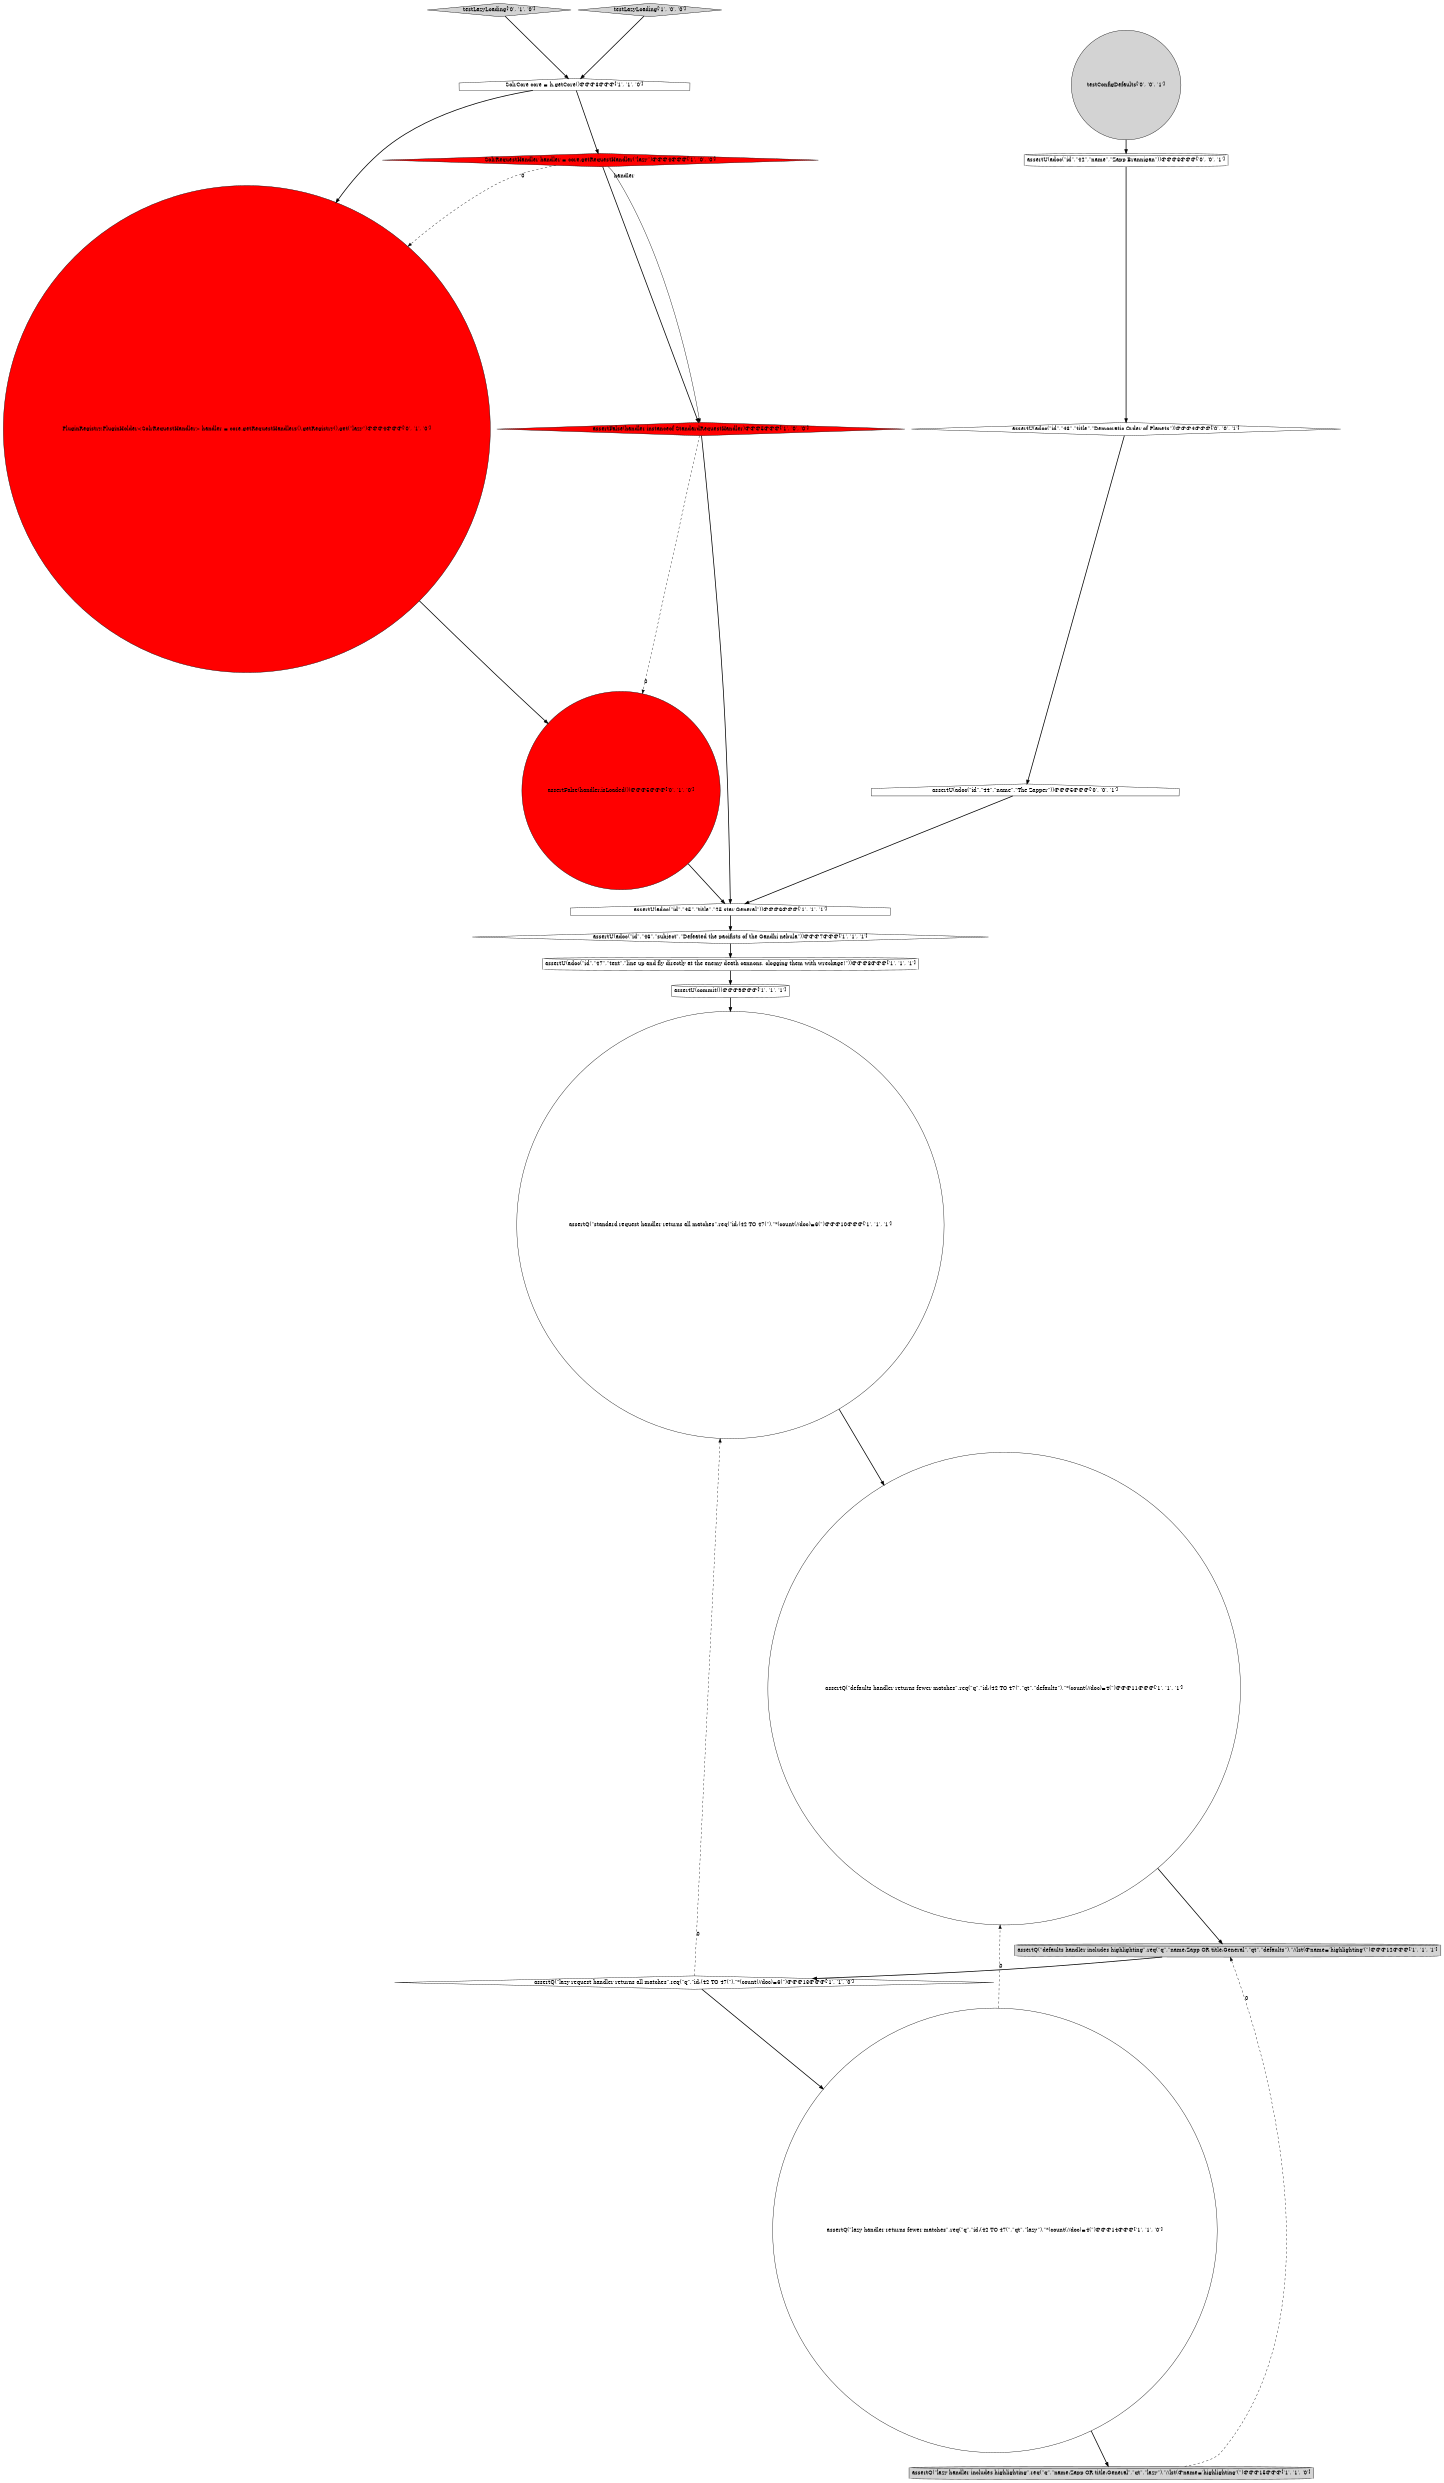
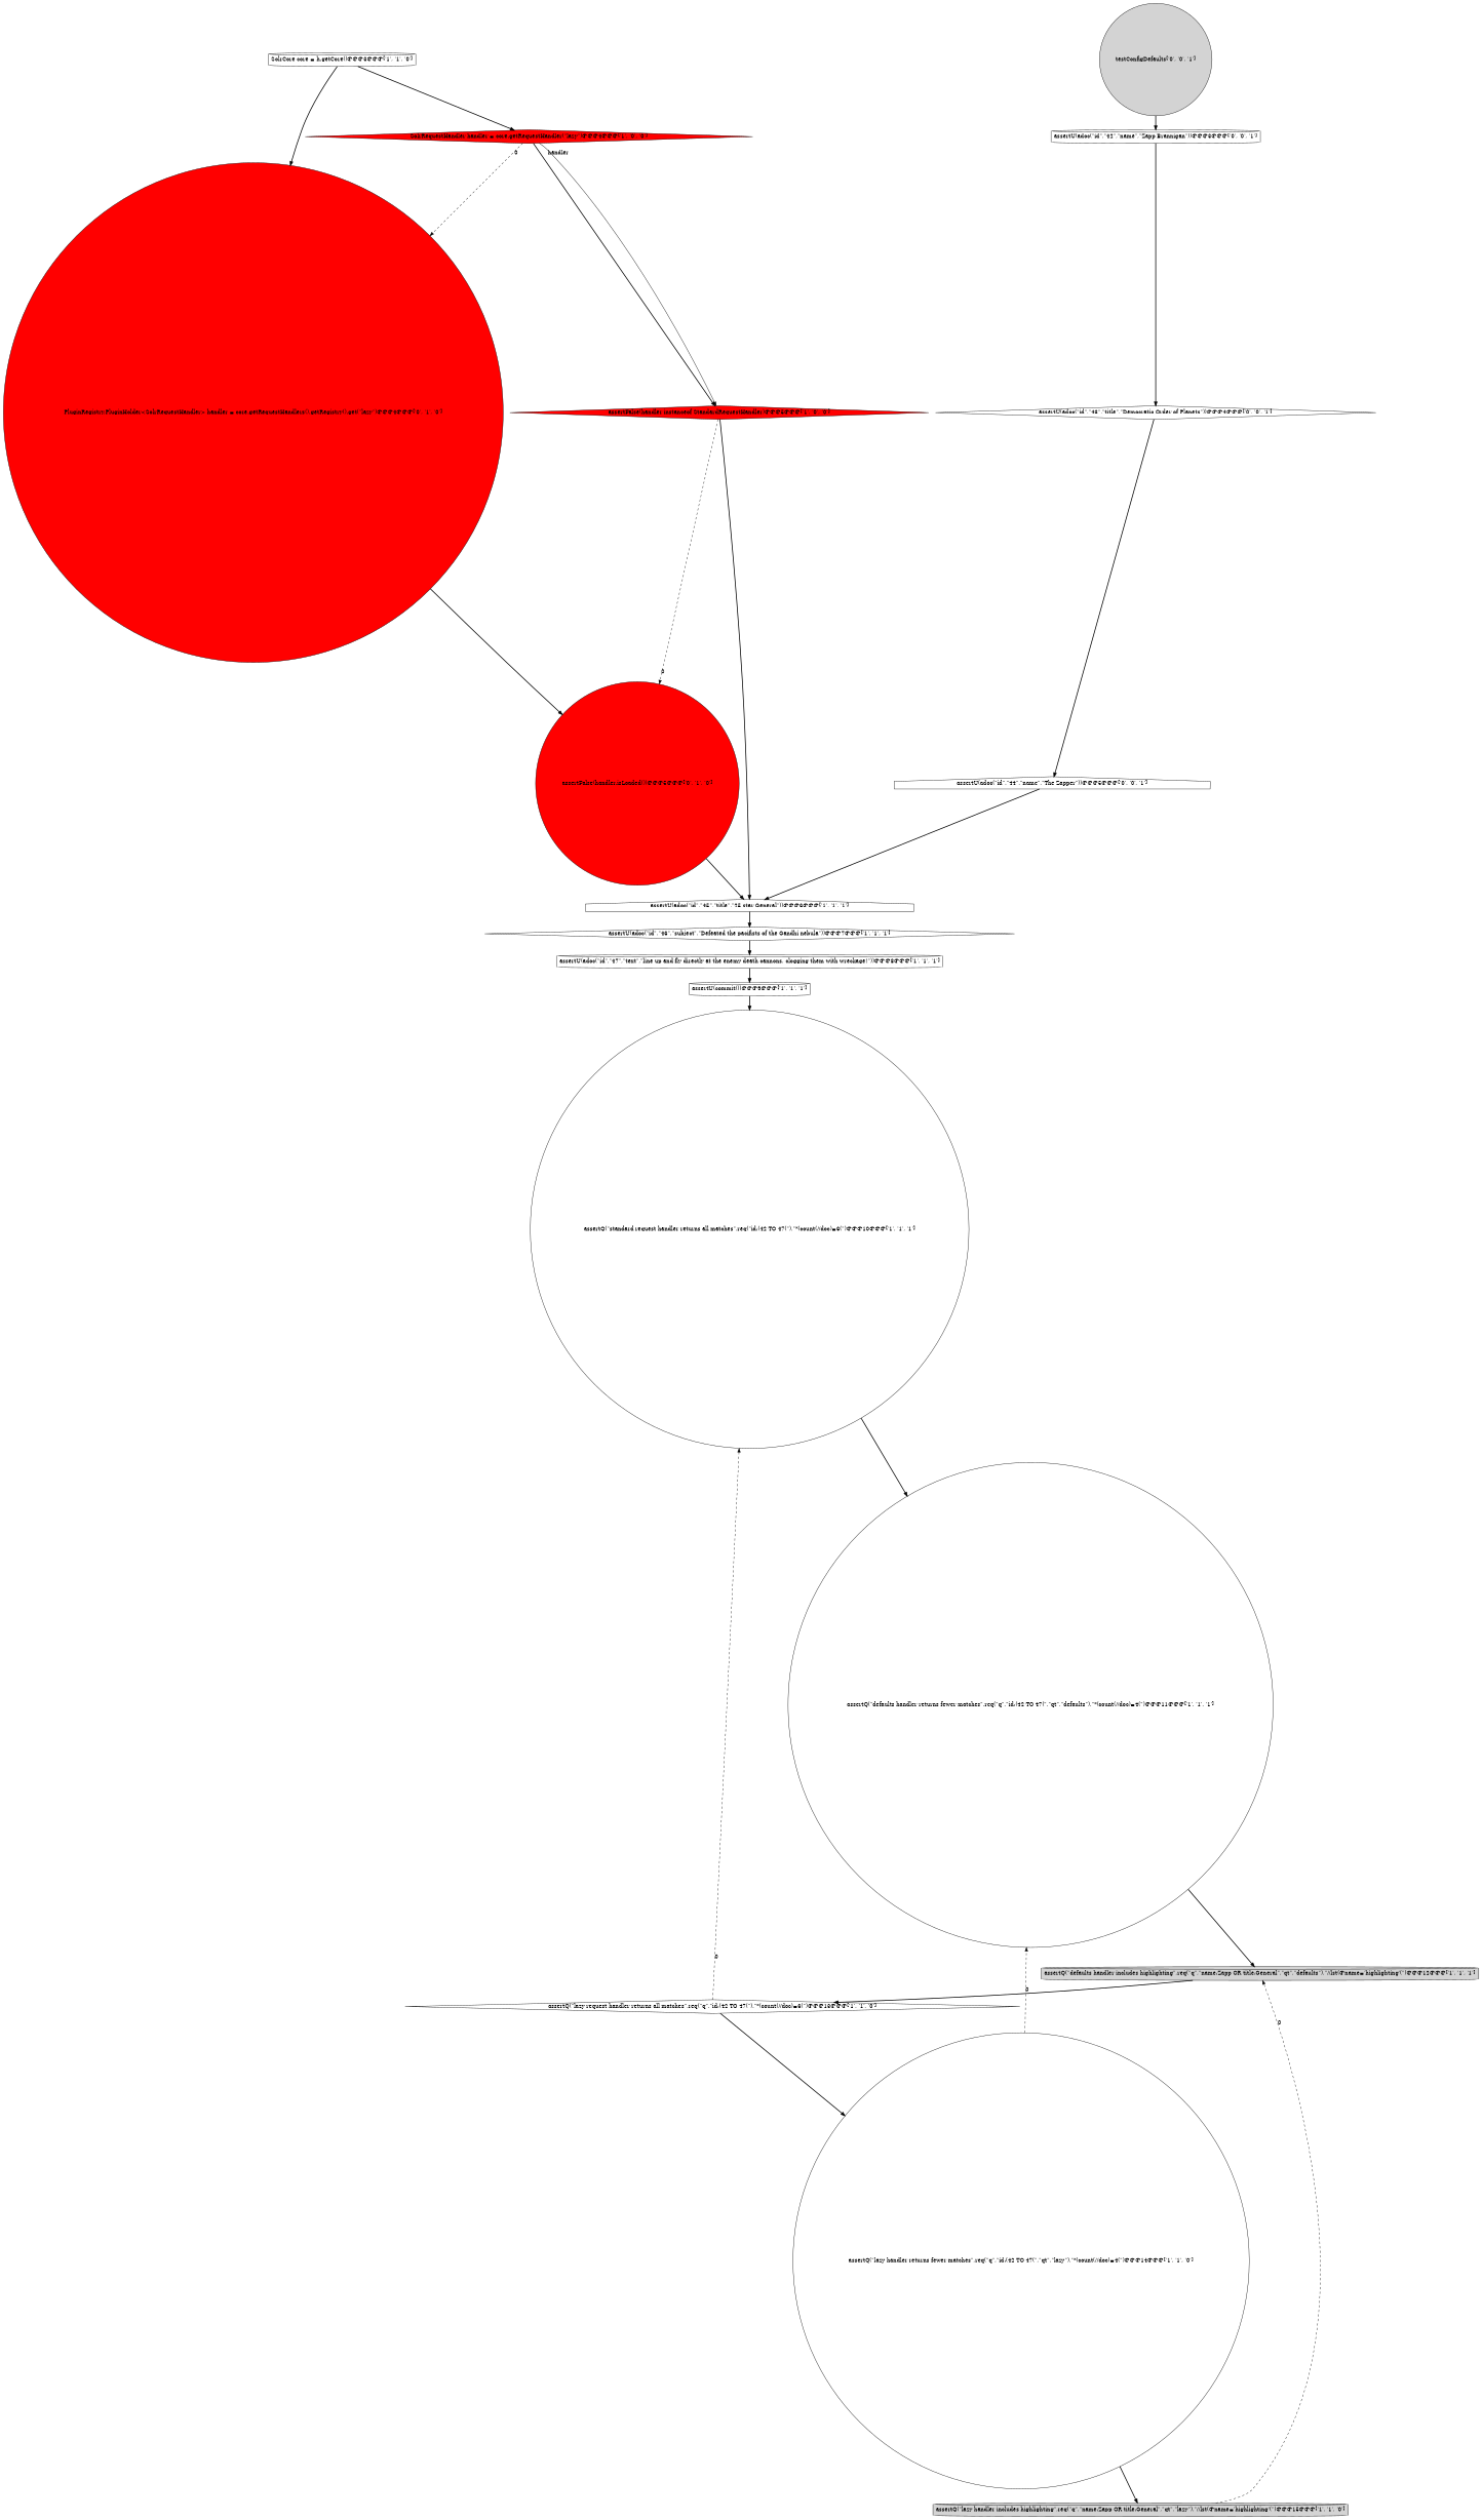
  digraph {
    node [fillcolor=white shape=diamond style=filled]
    edge [style=bold]
    n1 [fillcolor=red label="SolrRequestHandler handler = core.getRequestHandler(\"lazy\")@@@4@@@['1', '0', '0']"]
    n2 [fillcolor=red label="assertFalse(handler instanceof StandardRequestHandler)@@@5@@@['1', '0', '0']"]
    n3 [fillcolor=red label="PluginRegistry.PluginHolder<SolrRequestHandler> handler = core.getRequestHandlers().getRegistry().get(\"lazy\")@@@4@@@['0', '1', '0']" shape=circle]
    n4 [fillcolor=red label="assertFalse(handler.isLoaded())@@@5@@@['0', '1', '0']" shape=circle]
    n5 [label="assertU(adoc(\"id\",\"45\",\"title\",\"25 star General\"))@@@6@@@['1', '1', '1']" shape=house]
-   n6 [fillcolor=lightgray label="testLazyLoading['0', '1', '0']"]
-   n7 [label="SolrCore core = h.getCore()@@@3@@@['1', '1', '0']" shape=house]
+   n7 [label="SolrCore core = h.getCore()@@@3@@@['1', '1', '0']" shape=cylinder]
    n8 [label="assertU(commit())@@@9@@@['1', '1', '1']" shape=cylinder]
    n9 [label="assertQ(\"standard request handler returns all matches\",req(\"id:(42 TO 47(\"),\"*(count(//doc)=6(\")@@@10@@@['1', '1', '1']" shape=circle]
    n10 [label="assertQ(\"defaults handler returns fewer matches\",req(\"q\",\"id:(42 TO 47(\",\"qt\",\"defaults\"),\"*(count(//doc)=4(\")@@@11@@@['1', '1', '1']" shape=circle]
    n11 [label="assertU(adoc(\"id\",\"46\",\"subject\",\"Defeated the pacifists of the Gandhi nebula\"))@@@7@@@['1', '1', '1']"]
    n12 [label="assertU(adoc(\"id\",\"44\",\"name\",\"The Zapper\"))@@@5@@@['0', '0', '1']" shape=house]
    n13 [label="assertQ(\"lazy request handler returns all matches\",req(\"q\",\"id:(42 TO 47(\"),\"*(count(//doc)=6(\")@@@13@@@['1', '1', '0']"]
    n14 [label="assertQ(\"lazy handler returns fewer matches\",req(\"q\",\"id:(42 TO 47(\",\"qt\",\"lazy\"),\"*(count(//doc)=4(\")@@@14@@@['1', '1', '0']" shape=circle]
    n15 [fillcolor=lightgray label="assertQ(\"lazy handler includes highlighting\",req(\"q\",\"name:Zapp OR title:General\",\"qt\",\"lazy\"),\"//lst(@name='highlighting'(\")@@@15@@@['1', '1', '0']" shape=cylinder]
    n16 [fillcolor=lightgray label="assertQ(\"defaults handler includes highlighting\",req(\"q\",\"name:Zapp OR title:General\",\"qt\",\"defaults\"),\"//lst(@name='highlighting'(\")@@@12@@@['1', '1', '1']" shape=cylinder]
    n17 [label="assertU(adoc(\"id\",\"47\",\"text\",\"line up and fly directly at the enemy death cannons, clogging them with wreckage!\"))@@@8@@@['1', '1', '1']" shape=cylinder]
    n18 [label="assertU(adoc(\"id\",\"42\",\"name\",\"Zapp Brannigan\"))@@@3@@@['0', '0', '1']" shape=cylinder]
    n19 [label="assertU(adoc(\"id\",\"43\",\"title\",\"Democratic Order of Planets\"))@@@4@@@['0', '0', '1']"]
    n20 [fillcolor=lightgray label="testConfigDefaults['0', '0', '1']" shape=circle]
-   n21 [fillcolor=lightgray label="testLazyLoading['1', '0', '0']"]
    n1 -> n2 [label=handler style=solid]
    n1 -> n2
    n1 -> n3 [label=0 style=dashed]
    n2 -> n4 [label=0 style=dashed]
    n2 -> n5
    n3 -> n4
    n4 -> n5
    n5 -> n11
-   n6 -> n7
    n7 -> n1
    n7 -> n3
    n8 -> n9
    n9 -> n10
    n10 -> n16
    n11 -> n17
    n12 -> n5
    n13 -> n9 [label=0 style=dashed]
    n13 -> n14
    n14 -> n10 [label=0 style=dashed]
    n14 -> n15
    n15 -> n16 [label=0 style=dashed]
    n16 -> n13
    n17 -> n8
    n18 -> n19
    n19 -> n12
    n20 -> n18
-   n21 -> n7
  }
